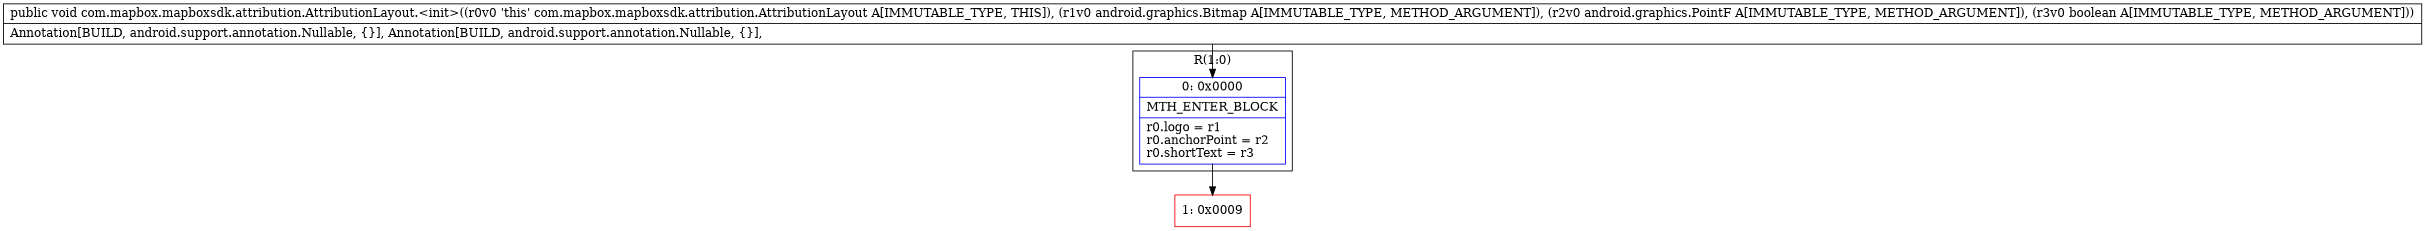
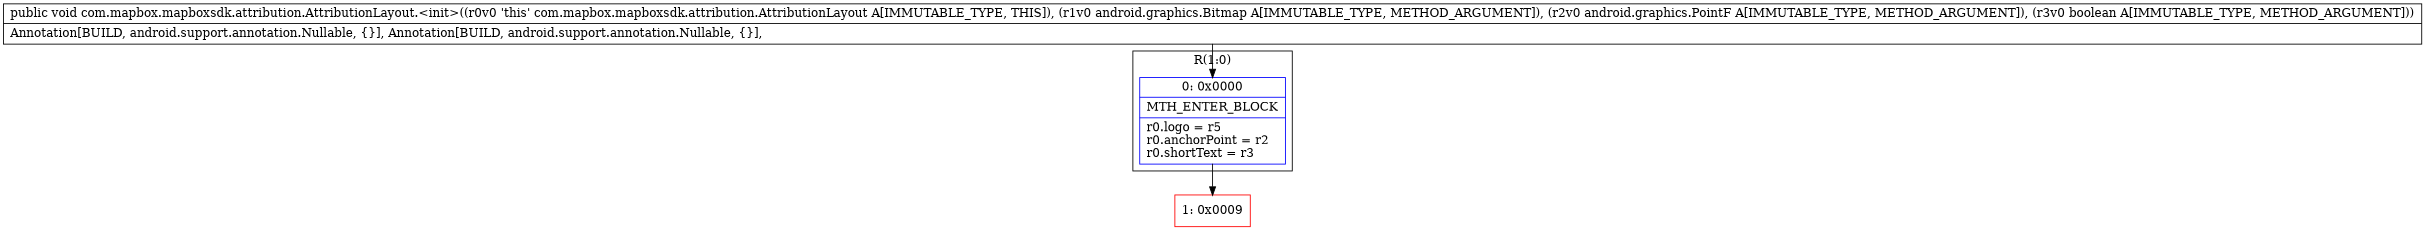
  digraph {
    fontname="DejaVu Serif"
    node [shape=record fontname="DejaVu Serif"]
    edge [fontname="DejaVu Serif"]
-   n1 [color=blue label="{0\:\ 0x0000|MTH_ENTER_BLOCK\l|r0.logo = r1\lr0.anchorPoint = r2\lr0.shortText = r3\l}"]
+   n1 [color=blue label="{0\:\ 0x0000|MTH_ENTER_BLOCK\l|r0.logo = r5\lr0.anchorPoint = r2\lr0.shortText = r3\l}"]
    n2 [color=red label="{1\:\ 0x0009}"]
    n3 [label="{public void com.mapbox.mapboxsdk.attribution.AttributionLayout.\<init\>((r0v0 'this' com.mapbox.mapboxsdk.attribution.AttributionLayout A[IMMUTABLE_TYPE, THIS]), (r1v0 android.graphics.Bitmap A[IMMUTABLE_TYPE, METHOD_ARGUMENT]), (r2v0 android.graphics.PointF A[IMMUTABLE_TYPE, METHOD_ARGUMENT]), (r3v0 boolean A[IMMUTABLE_TYPE, METHOD_ARGUMENT]))  | Annotation[BUILD, android.support.annotation.Nullable, \{\}], Annotation[BUILD, android.support.annotation.Nullable, \{\}], \l}"]
    subgraph cluster_1 {
      label="R(1:0)"
      n1
    }
    n1 -> n2
    n3 -> n1
  }
